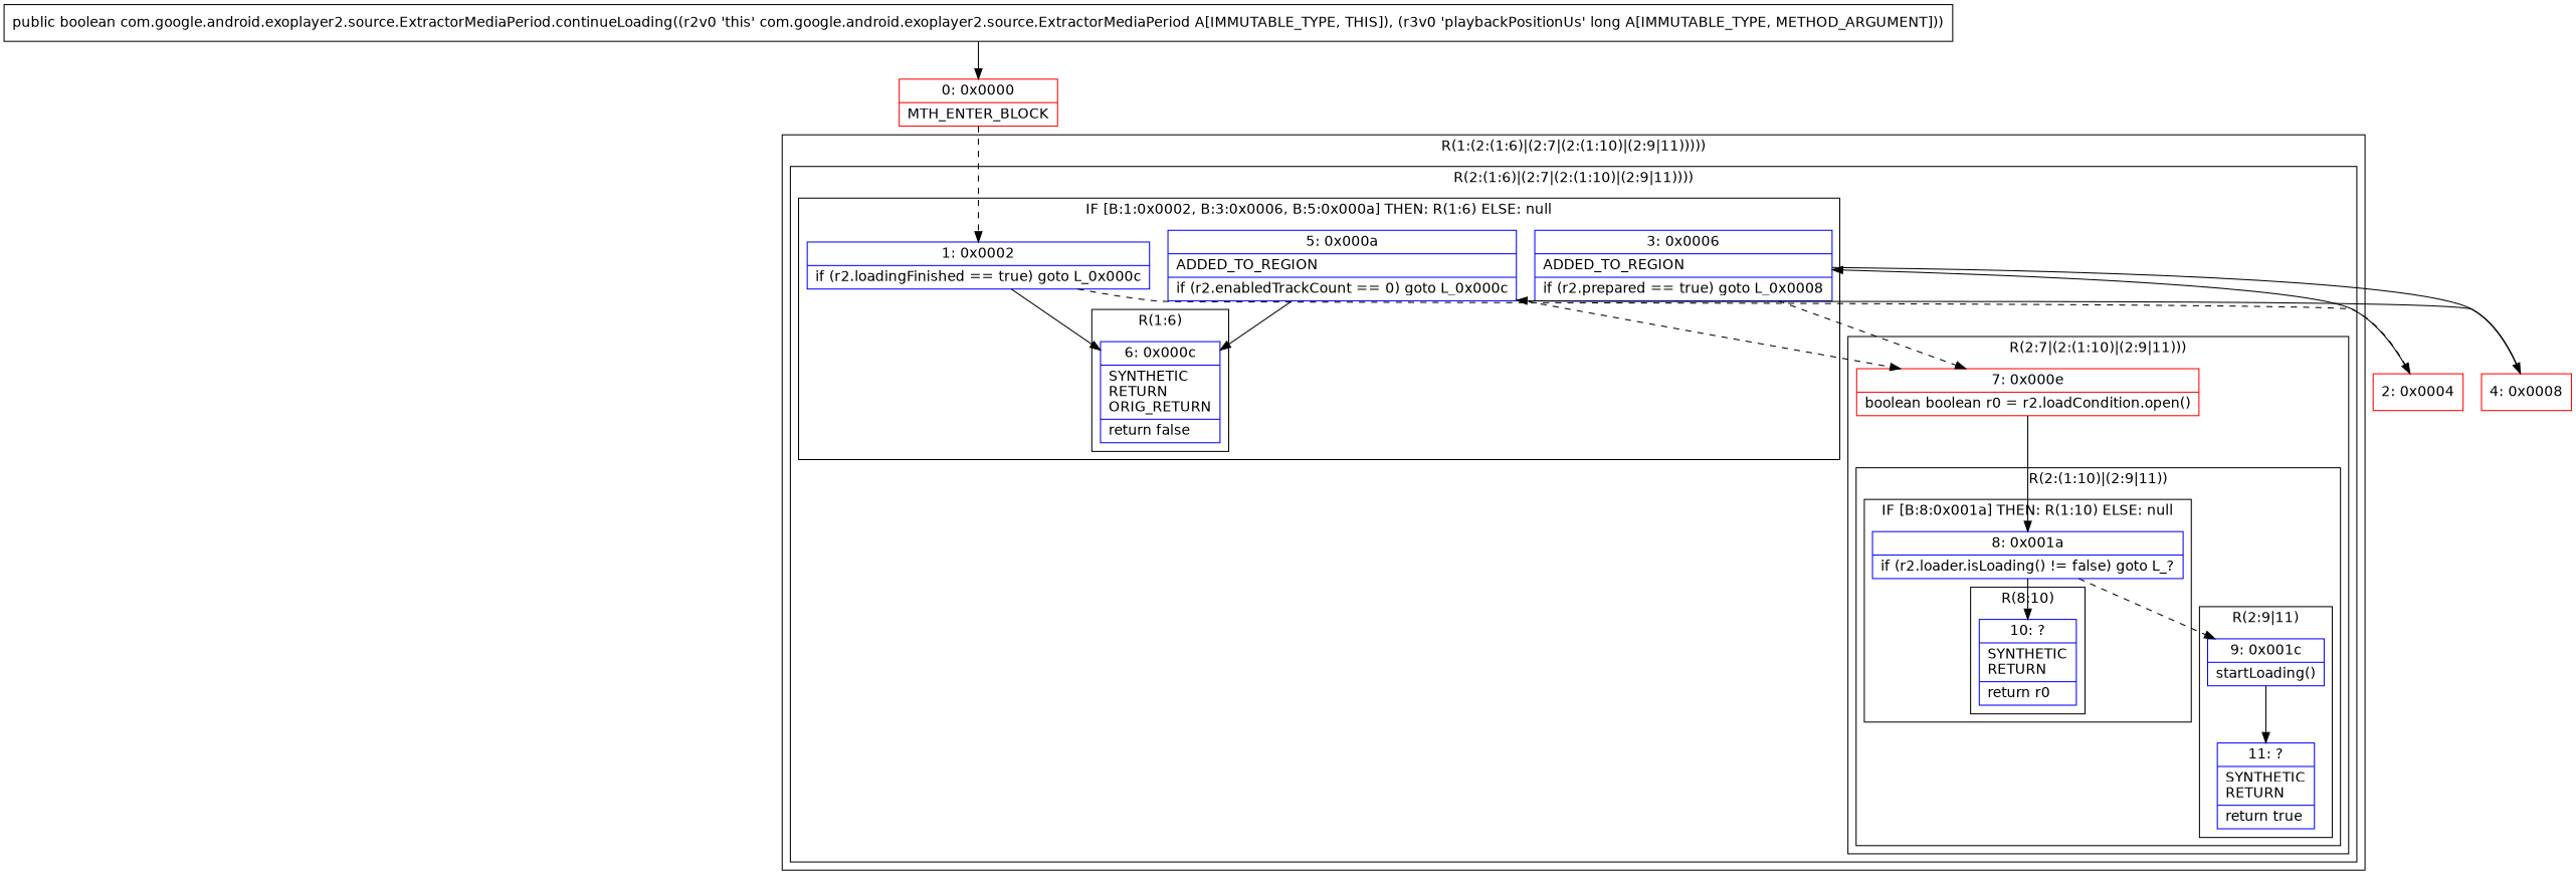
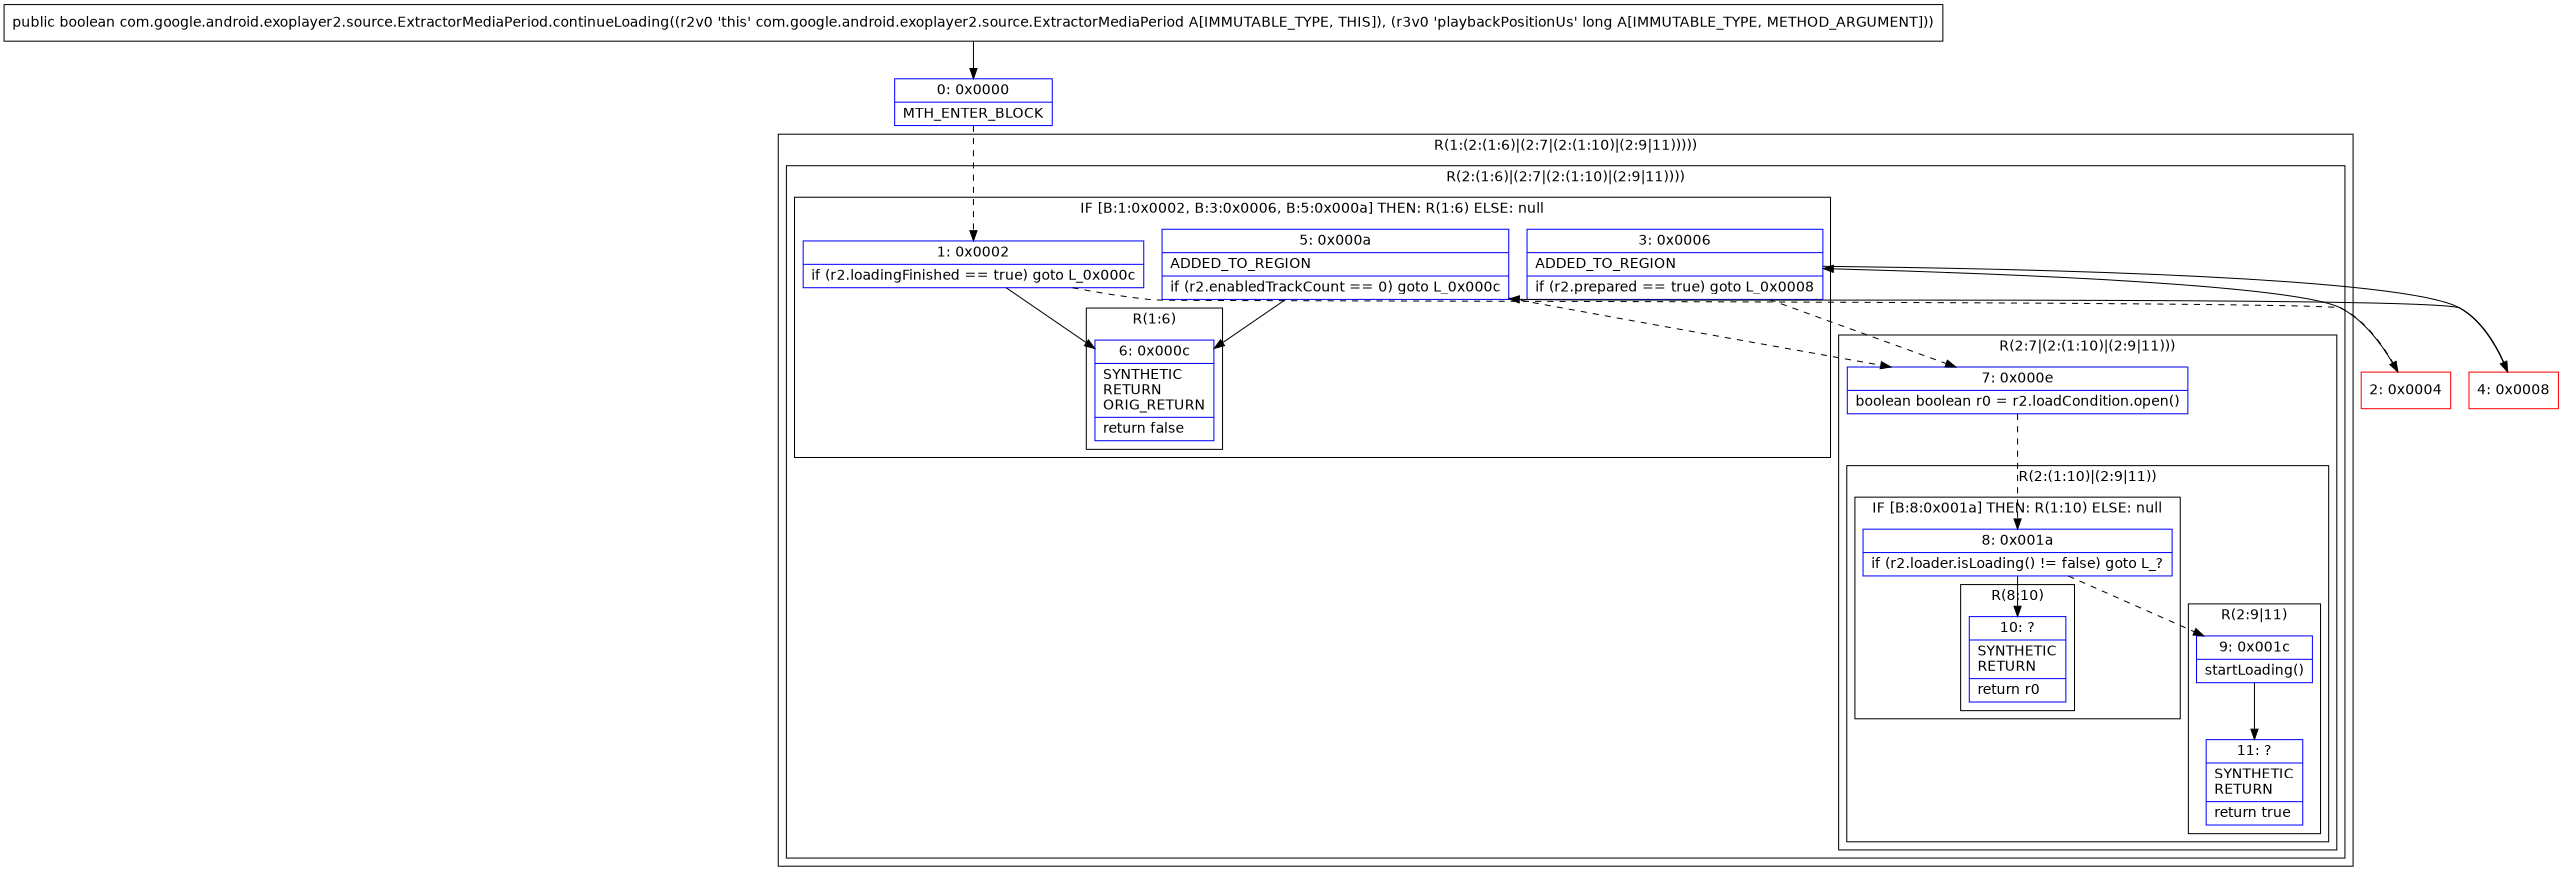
  digraph {
    fontname="DejaVu Sans"
    node [color=blue fontname="DejaVu Sans" shape=record]
    edge [fontname="DejaVu Sans"]
    n1 [label="{6\:\ 0x000c|SYNTHETIC\lRETURN\lORIG_RETURN\l|return false\l}"]
    n2 [label="{1\:\ 0x0002|if (r2.loadingFinished == true) goto L_0x000c\l}"]
    n3 [label="{3\:\ 0x0006|ADDED_TO_REGION\l|if (r2.prepared == true) goto L_0x0008\l}"]
    n4 [label="{5\:\ 0x000a|ADDED_TO_REGION\l|if (r2.enabledTrackCount == 0) goto L_0x000c\l}"]
    n5 [label="{10\:\ ?|SYNTHETIC\lRETURN\l|return r0\l}"]
    n6 [label="{8\:\ 0x001a|if (r2.loader.isLoading() != false) goto L_?\l}"]
    n7 [label="{9\:\ 0x001c|startLoading()\l}"]
    n8 [label="{11\:\ ?|SYNTHETIC\lRETURN\l|return true\l}"]
-   n9 [color=red label="{7\:\ 0x000e|boolean boolean r0 = r2.loadCondition.open()\l}"]
+   n9 [label="{7\:\ 0x000e|boolean boolean r0 = r2.loadCondition.open()\l}"]
    n10 [color=red label="{2\:\ 0x0004}"]
    n11 [color=red label="{4\:\ 0x0008}"]
-   n12 [color=red label="{0\:\ 0x0000|MTH_ENTER_BLOCK\l}"]
+   n12 [label="{0\:\ 0x0000|MTH_ENTER_BLOCK\l}"]
    n13 [label="{public boolean com.google.android.exoplayer2.source.ExtractorMediaPeriod.continueLoading((r2v0 'this' com.google.android.exoplayer2.source.ExtractorMediaPeriod A[IMMUTABLE_TYPE, THIS]), (r3v0 'playbackPositionUs' long A[IMMUTABLE_TYPE, METHOD_ARGUMENT])) }" color=""]
    subgraph cluster_1 {
      label="R(1:(2:(1:6)|(2:7|(2:(1:10)|(2:9|11)))))"
      subgraph cluster_2 {
        label="R(2:(1:6)|(2:7|(2:(1:10)|(2:9|11))))"
        subgraph cluster_3 {
          label="IF [B:1:0x0002, B:3:0x0006, B:5:0x000a] THEN: R(1:6) ELSE: null"
          n2
          n3
          n4
          subgraph cluster_4 {
            label="R(1:6)"
            n1
          }
        }
        subgraph cluster_5 {
          label="R(2:7|(2:(1:10)|(2:9|11)))"
          n9
          subgraph cluster_6 {
            label="R(2:(1:10)|(2:9|11))"
            subgraph cluster_7 {
              label="IF [B:8:0x001a] THEN: R(1:10) ELSE: null"
              n6
              subgraph cluster_8 {
                label="R(8:10)"
                n5
              }
            }
            subgraph cluster_9 {
              label="R(2:9|11)"
              n7
              n8
            }
          }
        }
      }
    }
    n2 -> n1
    n2 -> n10 [style=dashed]
    n3 -> n9 [style=dashed]
    n3 -> n11
    n4 -> n1
    n4 -> n9 [style=dashed]
    n6 -> n5
    n6 -> n7 [style=dashed]
    n7 -> n8
-   n9 -> n6
+   n9 -> n6 [style=dashed]
    n10 -> n3
    n11 -> n4
    n12 -> n2 [style=dashed]
    n13 -> n12
  }
